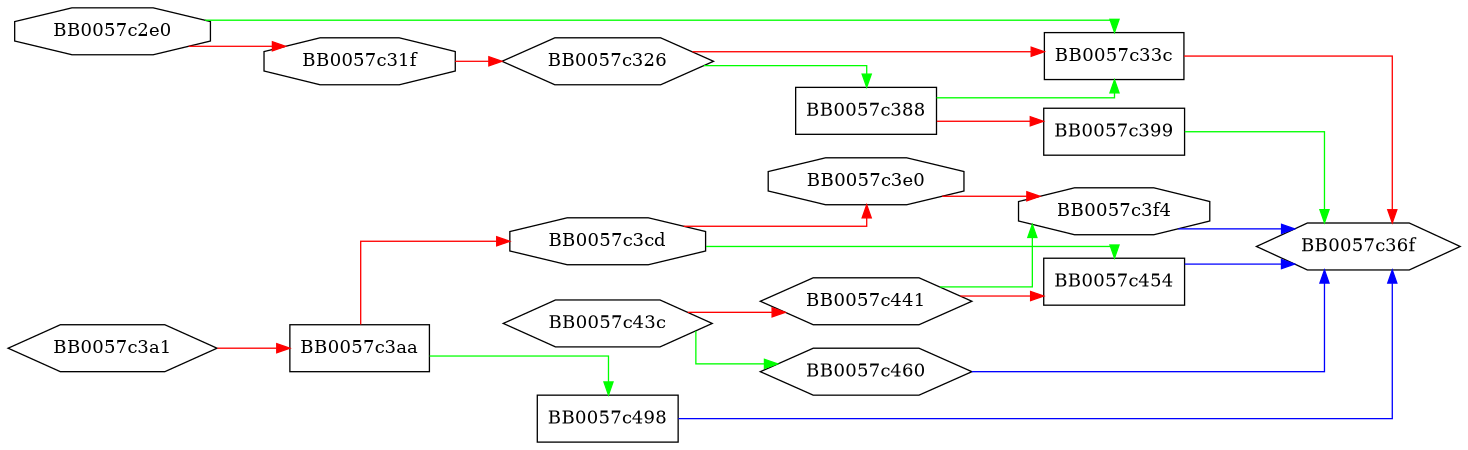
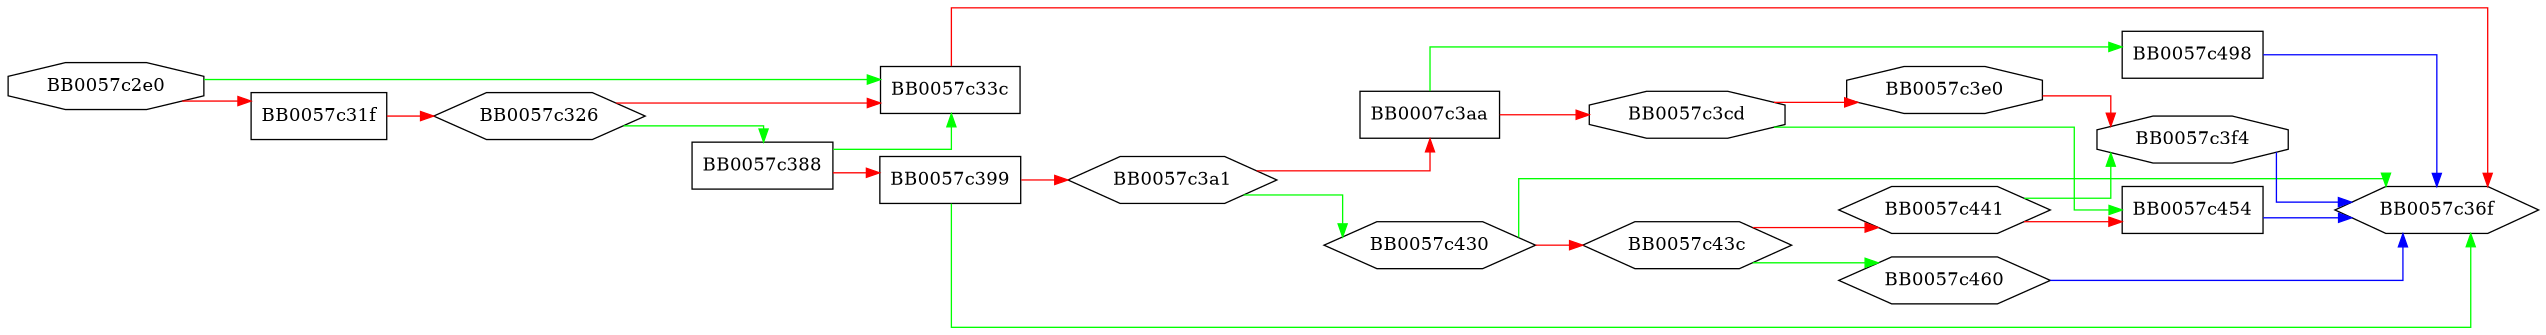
  digraph {
    rankdir=LR
    splines=ortho
    node [shape=box]
    edge [color=red]
    BB0057c33c
    BB0057c2e0 [shape=octagon]
-   BB0057c31f [shape=octagon]
+   BB0057c31f
    BB0057c36f [shape=hexagon]
    BB0057c326 [shape=hexagon]
    BB0057c388
    BB0057c399
    BB0057c3a1 [shape=hexagon]
-   BB0057c3aa
+   BB0057c430 [shape=hexagon]
+   BB0057c3aa [label=BB0007c3aa]
    BB0057c43c [shape=hexagon]
    BB0057c498
    BB0057c3cd [shape=octagon]
    BB0057c460 [shape=hexagon]
    BB0057c441 [shape=hexagon]
    BB0057c454
    BB0057c3e0 [shape=octagon]
    BB0057c3f4 [shape=octagon]
    BB0057c33c -> BB0057c36f
    BB0057c2e0 -> BB0057c33c [color=green]
    BB0057c2e0 -> BB0057c31f
    BB0057c31f -> BB0057c326
    BB0057c326 -> BB0057c33c
    BB0057c326 -> BB0057c388 [color=green]
    BB0057c388 -> BB0057c33c [color=green]
    BB0057c388 -> BB0057c399
    BB0057c399 -> BB0057c36f [color=green]
+   BB0057c399 -> BB0057c3a1
+   BB0057c3a1 -> BB0057c430 [color=green]
    BB0057c3a1 -> BB0057c3aa
+   BB0057c430 -> BB0057c36f [color=green]
+   BB0057c430 -> BB0057c43c
    BB0057c3aa -> BB0057c498 [color=green]
    BB0057c3aa -> BB0057c3cd
    BB0057c43c -> BB0057c460 [color=green]
    BB0057c43c -> BB0057c441
    BB0057c498 -> BB0057c36f [color=blue]
    BB0057c3cd -> BB0057c454 [color=green]
    BB0057c3cd -> BB0057c3e0
    BB0057c460 -> BB0057c36f [color=blue]
    BB0057c441 -> BB0057c454
    BB0057c441 -> BB0057c3f4 [color=green]
    BB0057c454 -> BB0057c36f [color=blue]
    BB0057c3e0 -> BB0057c3f4
    BB0057c3f4 -> BB0057c36f [color=blue]
  }
